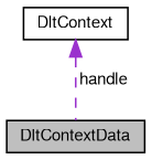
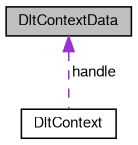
  digraph {
    node [color=black fontname=FreeSans fontsize=10 shape=record style=filled]
    n1 [fillcolor=grey75 fontcolor=black height=0.2 label=DltContextData width=0.4]
    n2 [fillcolor=white height=0.2 label=DltContext width=0.4]
-   n2 -> n1 [color=darkorchid3 dir=back fontname=FreeSans fontsize=10 label=" handle" labelfontname=FreeSans labelfontsize=10 style=dashed]
+   n1 -> n2 [color=darkorchid3 dir=back fontname=FreeSans fontsize=10 label=" handle" labelfontname=FreeSans labelfontsize=10 style=dashed]
  }
